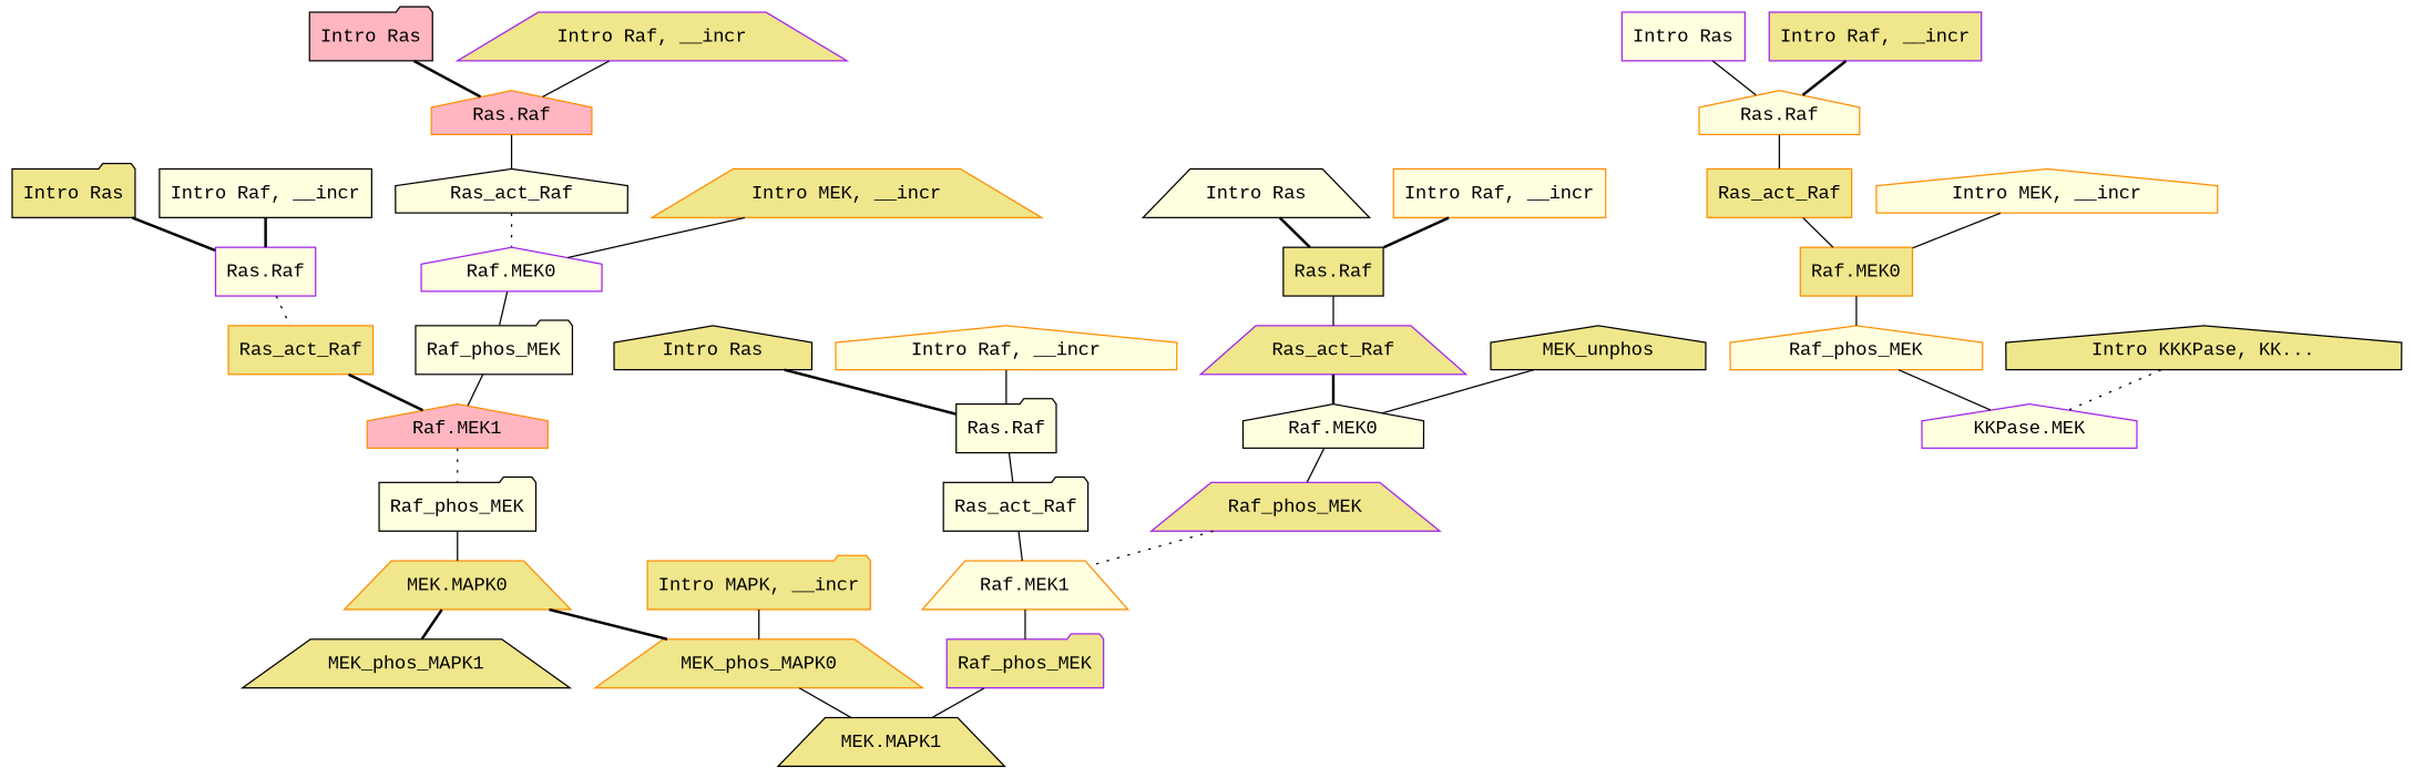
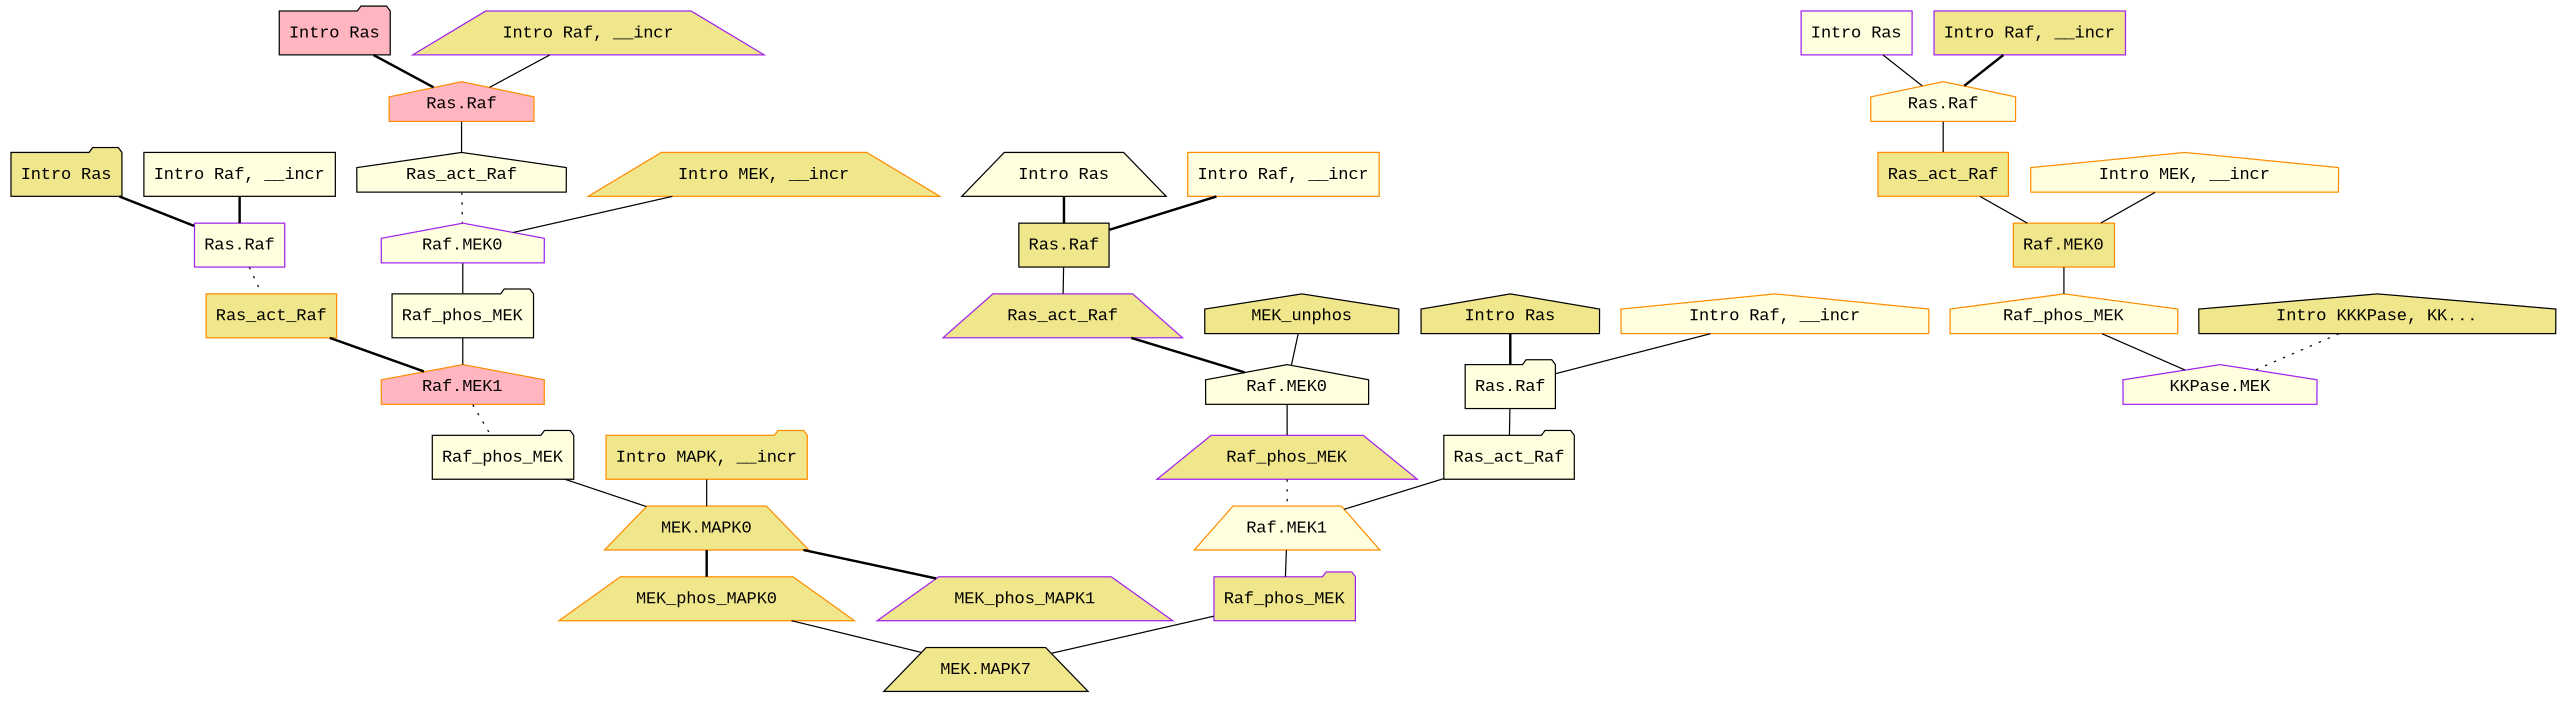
  digraph {
    fontname="Liberation Mono"
    rankdir=TB
    ranksep=0.30
    node [color=black fillcolor=khaki fontname="Liberation Mono" shape=house style=filled]
    edge [color="0.000 0.000 0.000" dir=none fontname="Liberation Mono" style=solid]
    n1 [fillcolor=lightyellow label="Intro Ras" shape=trapezium]
    n2 [label="Ras.Raf" shape=box]
    n3 [color=purple label=Ras_act_Raf shape=trapezium]
    n4 [color=purple fillcolor=lightyellow label="Intro Ras" shape=box]
    n5 [color=darkorange fillcolor=lightyellow label="Ras.Raf"]
    n6 [color=darkorange label=Ras_act_Raf shape=box]
    n7 [label="Intro Ras" shape=folder]
    n8 [color=purple fillcolor=lightyellow label="Ras.Raf" shape=box]
    n9 [color=darkorange label=Ras_act_Raf shape=box]
    n10 [label="Intro Ras"]
    n11 [fillcolor=lightyellow label="Ras.Raf" shape=folder]
    n12 [fillcolor=lightyellow label=Ras_act_Raf shape=folder]
    n13 [fillcolor=lightpink label="Intro Ras" shape=folder]
    n14 [color=darkorange fillcolor=lightpink label="Ras.Raf"]
    n15 [fillcolor=lightyellow label=Ras_act_Raf]
    n16 [fillcolor=lightyellow label="Intro Raf, __incr" shape=box]
    n17 [color=purple label="Intro Raf, __incr" shape=box]
    n18 [color=darkorange fillcolor=lightyellow label="Intro Raf, __incr"]
    n19 [color=darkorange fillcolor=lightyellow label="Intro Raf, __incr" shape=box]
    n20 [color=purple label="Intro Raf, __incr" shape=trapezium]
    n21 [color=darkorange fillcolor=lightyellow label="Intro MEK, __incr"]
    n22 [color=darkorange label="Raf.MEK0" shape=box]
    n23 [color=darkorange fillcolor=lightyellow label=Raf_phos_MEK]
    n24 [color=darkorange label="Intro MEK, __incr" shape=trapezium]
    n25 [color=purple fillcolor=lightyellow label="Raf.MEK0"]
    n26 [fillcolor=lightyellow label=Raf_phos_MEK shape=folder]
    n27 [color=darkorange label="Intro MAPK, __incr" shape=folder]
    n28 [color=darkorange label="MEK.MAPK0" shape=trapezium]
    n29 [color=darkorange label=MEK_phos_MAPK0 shape=trapezium]
-   n30 [label=MEK_phos_MAPK1 shape=trapezium]
+   n30 [color=purple label=MEK_phos_MAPK1 shape=trapezium]
    n31 [label="Intro KKKPase, KK..."]
    n32 [color=purple fillcolor=lightyellow label="KKPase.MEK"]
    n33 [fillcolor=lightyellow label="Raf.MEK0"]
    n34 [color=purple label=Raf_phos_MEK shape=trapezium]
    n35 [color=darkorange fillcolor=lightpink label="Raf.MEK1"]
    n36 [fillcolor=lightyellow label=Raf_phos_MEK shape=folder]
    n37 [color=darkorange fillcolor=lightyellow label="Raf.MEK1" shape=trapezium]
    n38 [color=purple label=Raf_phos_MEK shape=folder]
    n39 [label=MEK_unphos]
-   n40 [label="MEK.MAPK1" shape=trapezium]
+   n40 [label="MEK.MAPK7" shape=trapezium]
    n1 -> n2 [style=bold]
    n2 -> n3
    n3 -> n33 [style=bold]
    n4 -> n5
    n5 -> n6
    n6 -> n22
    n7 -> n8 [style=bold]
    n8 -> n9 [style=dotted]
    n9 -> n35 [style=bold]
    n10 -> n11 [style=bold]
    n11 -> n12
    n12 -> n37
    n13 -> n14 [style=bold]
    n14 -> n15
    n15 -> n25 [style=dotted]
    n16 -> n8 [style=bold]
    n17 -> n5 [style=bold]
    n18 -> n11
    n19 -> n2 [style=bold]
    n20 -> n14
    n21 -> n22
    n22 -> n23
    n23 -> n32
    n24 -> n25
    n25 -> n26
    n26 -> n35
-   n27 -> n29
+   n27 -> n28
    n28 -> n29 [style=bold]
    n28 -> n30 [style=bold]
    n29 -> n40
    n31 -> n32 [style=dotted]
    n33 -> n34
    n34 -> n37 [style=dotted]
    n35 -> n36 [style=dotted]
    n36 -> n28
    n37 -> n38
    n38 -> n40
    n39 -> n33
  }
